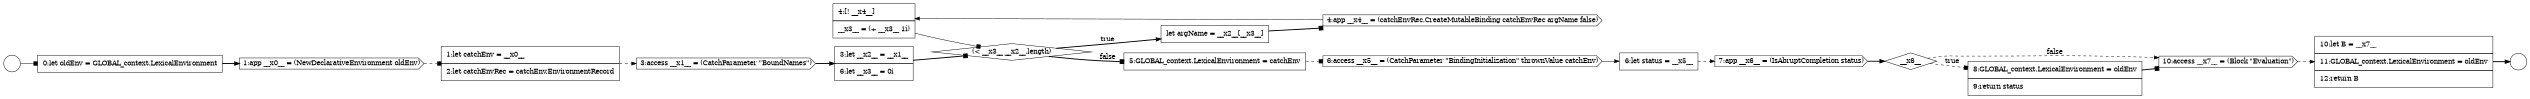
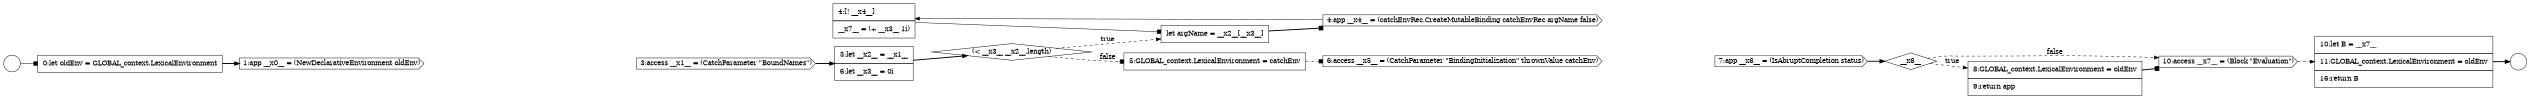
  digraph {
    rankdir=LR
    node [color=black fillcolor=white shape=none style=filled]
    edge [arrowhead=normal color=black style=bold]
-   n1 [label=<<font color="black">     <table border="0" cellborder="1" cellspacing="0" cellpadding="10">       <tr><td align="left">4:[! __x4__]</td></tr>       <tr><td align="left">__x3__ = (+ __x3__ 1i)</td></tr>     </table>   </font>> margin=0]
+   n1 [label=<<font color="black">     <table border="0" cellborder="1" cellspacing="0" cellpadding="10">       <tr><td align="left">4:[! __x4__]</td></tr>       <tr><td align="left">__x7__ = (+ __x3__ 1i)</td></tr>     </table>   </font>> margin=0]
    n2 [label=<<font color="black">(&lt; __x3__ __x2__.length)</font>> shape=diamond]
    n3 [label=<<font color="black">     <table border="0" cellborder="1" cellspacing="0" cellpadding="10">       <tr><td align="left">let argName = __x2__[__x3__]</td></tr>     </table>   </font>> margin=0]
    n4 [label=<<font color="black">     <table border="0" cellborder="1" cellspacing="0" cellpadding="10">       <tr><td align="left">5:GLOBAL_context.LexicalEnvironment = catchEnv</td></tr>     </table>   </font>> margin=0]
    n5 [label=<<font color="black">10:access __x7__ = (Block &quot;Evaluation&quot;)</font>> shape=cds]
-   n6 [label=<<font color="black">     <table border="0" cellborder="1" cellspacing="0" cellpadding="10">       <tr><td align="left">10:let B = __x7__</td></tr>       <tr><td align="left">11:GLOBAL_context.LexicalEnvironment = oldEnv</td></tr>       <tr><td align="left">12:return B</td></tr>     </table>   </font>> margin=0]
+   n6 [label=<<font color="black">     <table border="0" cellborder="1" cellspacing="0" cellpadding="10">       <tr><td align="left">10:let B = __x7__</td></tr>       <tr><td align="left">11:GLOBAL_context.LexicalEnvironment = oldEnv</td></tr>       <tr><td align="left">16:return B</td></tr>     </table>   </font>> margin=0]
    n7 [label=" " shape=circle]
    n8 [label=<<font color="black">     <table border="0" cellborder="1" cellspacing="0" cellpadding="10">       <tr><td align="left">0:let oldEnv = GLOBAL_context.LexicalEnvironment</td></tr>     </table>   </font>> margin=0]
    n9 [label=<<font color="black">1:app __x0__ = (NewDeclarativeEnvironment oldEnv)</font>> shape=cds]
-   n10 [label=<<font color="black">     <table border="0" cellborder="1" cellspacing="0" cellpadding="10">       <tr><td align="left">1:let catchEnv = __x0__</td></tr>       <tr><td align="left">2:let catchEnvRec = catchEnv.EnvironmentRecord</td></tr>     </table>   </font>> margin=0]
    n11 [label=<<font color="black">     <table border="0" cellborder="1" cellspacing="0" cellpadding="10">       <tr><td align="left">3:let __x2__ = __x1__</td></tr>       <tr><td align="left">6:let __x3__ = 0i</td></tr>     </table>   </font>> margin=0]
    n12 [label=<<font color="black">7:app __x6__ = (IsAbruptCompletion status)</font>> shape=cds]
    n13 [label=<<font color="black">__x6__</font>> shape=diamond]
-   n14 [label=<<font color="black">     <table border="0" cellborder="1" cellspacing="0" cellpadding="10">       <tr><td align="left">8:GLOBAL_context.LexicalEnvironment = oldEnv</td></tr>       <tr><td align="left">9:return status</td></tr>     </table>   </font>> margin=0]
+   n14 [label=<<font color="black">     <table border="0" cellborder="1" cellspacing="0" cellpadding="10">       <tr><td align="left">8:GLOBAL_context.LexicalEnvironment = oldEnv</td></tr>       <tr><td align="left">9:return app</td></tr>     </table>   </font>> margin=0]
    n15 [label=<<font color="black">3:access __x1__ = (CatchParameter &quot;BoundNames&quot;)</font>> shape=cds]
    n16 [label=<<font color="black">4:app __x4__ = (catchEnvRec.CreateMutableBinding catchEnvRec argName false)</font>> shape=cds]
    n17 [label=<<font color="black">6:access __x5__ = (CatchParameter &quot;BindingInitialization&quot; thrownValue catchEnv)</font>> shape=cds]
-   n18 [label=<<font color="black">     <table border="0" cellborder="1" cellspacing="0" cellpadding="10">       <tr><td align="left">6:let status = __x5__</td></tr>     </table>   </font>> margin=0]
    n19 [label=" " shape=circle]
-   n1 -> n2 [arrowhead=box style=solid]
-   n2 -> n3 [label=<<font color="black">true</font>>]
-   n2 -> n4 [arrowhead=box label=<<font color="black">false</font>>]
+   n1 -> n3 [arrowhead=box style=solid]
+   n2 -> n3 [label=<<font color="black">true</font>> style=dashed]
+   n2 -> n4 [arrowhead=box label=<<font color="black">false</font>> style=dashed]
    n3 -> n16 [arrowhead=box]
    n4 -> n17 [arrowhead=box style=dashed]
    n5 -> n6 [style=dashed]
    n6 -> n7
    n8 -> n9
-   n9 -> n10 [arrowhead=box style=dashed]
-   n10 -> n15 [style=dashed]
-   n11 -> n2 [arrowhead=box]
+   n11 -> n2
    n12 -> n13
    n13 -> n5 [label=<<font color="black">false</font>> style=dashed]
-   n13 -> n14 [arrowhead=box label=<<font color="black">true</font>> style=dashed]
+   n13 -> n14 [label=<<font color="black">true</font>> style=dashed]
    n14 -> n5 [arrowhead=box]
    n15 -> n11
    n16 -> n1 [style=solid]
-   n17 -> n18 [style=solid]
-   n18 -> n12 [style=dashed]
    n19 -> n8 [arrowhead=box style=solid]
  }
